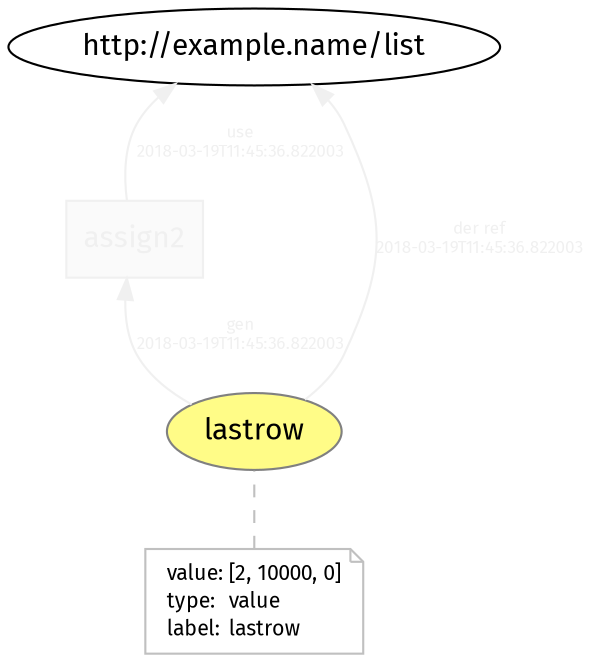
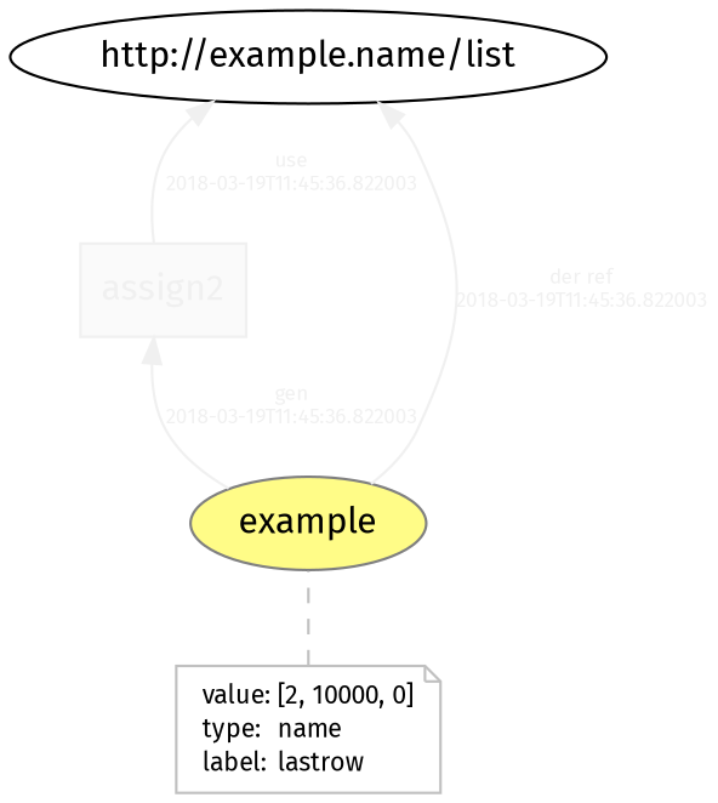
  digraph {
    fontname="Fira Sans"
    rankdir=BT
    node [fontname="Fira Sans"]
    edge [angle=60.0 color="#F0F0F0" distance=1.5 fontcolor="#F0F0F0" fontname="Fira Sans" fontsize=8 rotation=20]
-   n1 [color="#808080" fillcolor="#FFFC87" label=lastrow style=filled]
+   n1 [color="#808080" fillcolor="#FFFC87" label=example style=filled]
    n2 [color="#F0F0F0" fillcolor="#FAFAFA" fontcolor="#F0F0F0" label=assign2 shape=polygon sides=4 style=filled]
    n3 [label="http://example.name/list"]
-   n4 [color=gray fontcolor=black fontsize=10 label=<<TABLE cellpadding="0" border="0"> 	<TR> 	    <TD align="left">value:</TD> 	    <TD align="left">[2, 10000, 0]</TD> 	</TR> 	<TR> 	    <TD align="left">type:</TD> 	    <TD align="left">value</TD> 	</TR> 	<TR> 	    <TD align="left">label:</TD> 	    <TD align="left">lastrow</TD> 	</TR> </TABLE>> shape=note]
+   n4 [color=gray fontcolor=black fontsize=10 label=<<TABLE cellpadding="0" border="0"> 	<TR> 	    <TD align="left">value:</TD> 	    <TD align="left">[2, 10000, 0]</TD> 	</TR> 	<TR> 	    <TD align="left">type:</TD> 	    <TD align="left">name</TD> 	</TR> 	<TR> 	    <TD align="left">label:</TD> 	    <TD align="left">lastrow</TD> 	</TR> </TABLE>> shape=note]
    n1 -> n2 [label="gen\n2018-03-19T11:45:36.822003"]
    n1 -> n3 [label="der ref\n2018-03-19T11:45:36.822003"]
    n2 -> n3 [label="use\n2018-03-19T11:45:36.822003"]
    n4 -> n1 [arrowhead=none color=gray style=dashed angle="" distance="" fontcolor="" fontsize="" rotation=""]
  }
